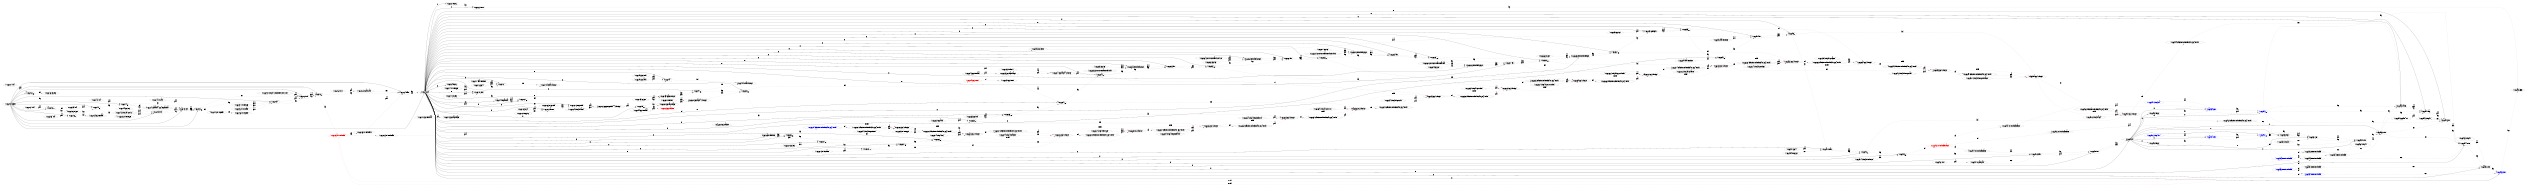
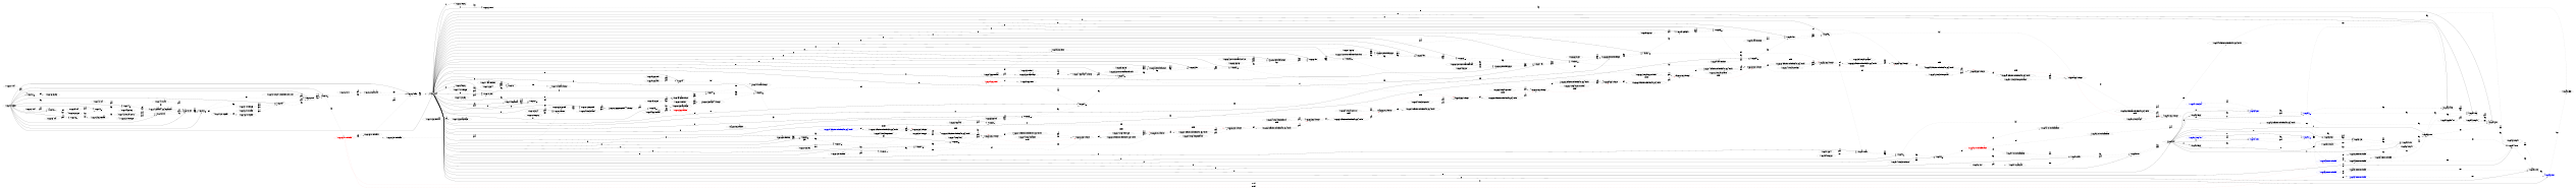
  digraph {
    rankdir=LR
    node [shape=ellipse style=dashed]
    edge [style=dotted]
    n1 [label="(172862858)collections.OrderedDict[str, Any](results)"]
    n2 [label="(172862859)Any(Subscript)"]
    n3 [label="(172862866)collections.OrderedDict[str, Any](results)"]
    n4 [label="(172862867)Any(Subscript)"]
    n5 [label="(172862874)collections.OrderedDict[str, Any](results)"]
    n6 [label="(172862875)Any(Subscript)"]
    n7 [label="(172862883)Any(Subscript)"]
    n8 [label="(172862882)collections.OrderedDict[str, Any](results)"]
    n9 [label="(172862890)String(lit(spn layers))"]
    n10 [label="(172862889)Any(Subscript)"]
    n11 [label="(172862895)Any(Subscript)"]
    n12 [label="(172862894)collections.OrderedDict[str, Any](results)"]
    n13 [color=blue fontcolor=blue label="(172862927)=" shape=box]
    n14 [label="(172862929)write" shape=box]
    n15 [color=blue fontcolor=blue label="(172862923)TextIO(results_file)"]
    n16 [label="(172862933)keys" shape=box]
    n17 [label="(172862931)join" shape=box]
    n18 [label="(172862935)write" shape=box]
    n19 [label="(172862951)TextIO(results_file)"]
    n20 [label="(172862934)TextIO(results_file)"]
    n21 [label="(172862943)TextIO(results_file)"]
    n22 [color=blue fontcolor=blue label="(172862954)TextIO(results_file)"]
    n23 [label="(172862928)TextIO(results_file)"]
    n24 [label="(172862845)Any(test_data)"]
    n25 [label="(172862846)Any.shape(shape)"]
    n26 [label="(172862847)Any.shape[.](Subscript)"]
    n27 [label="(172862834)String(lit(expected muls))"]
    n28 [label="(172862833)Any(Subscript)"]
    n29 [label="(172862837)collections.OrderedDict[str, Any](results)"]
    n30 [label="(172862838)Any(Subscript)"]
    n31 [label="(172862869)len" shape=box]
    n32 [label="(172862873)=" shape=box]
    n33 [label="(172862878)get_nodes_by_type" shape=box]
    n34 [label="(172862877)len" shape=box]
    n35 [label="(172862843)Any(Subscript)"]
    n36 [label="(172862842)collections.OrderedDict[str, Any](results)"]
    n37 [label="(172862844)String(lit(input cols))"]
    n38 [label="(172862850)collections.OrderedDict[str, Any](results)"]
    n39 [label="(172862851)Any(Subscript)"]
    n40 [label="(172862797)=" shape=box]
    n41 [label="(172862791)boolean(dummy_)"]
    n42 [label="(172862803)=" shape=box]
    n43 [color=red fontcolor=red label="(172862798)Any(test_n)"]
    n44 [label="(172862805)OrderedDict" shape=box]
    n45 [label="(172862835)Any(muls)"]
    n46 [label="(172862836)=" shape=box]
    n47 [label="(172862841)=" shape=box]
    n48 [label="(172862896)String(lit(time per task))"]
    n49 [label="(172862899)collections.OrderedDict[str, Any](results)"]
    n50 [label="(172862900)Any(Subscript)"]
    n51 [label="(172862775)boolean(dummy_)"]
    n52 [label="(172862956)END" shape=""]
    n53 [color=blue fontcolor=blue label="(172862804)collections.OrderedDict[str, Any](results)"]
    n54 [label="(172862807)collections.OrderedDict[str, Any](results)"]
    n55 [label="(172862808)Any(Subscript)"]
    n56 [label="(172862813)Any(Subscript)"]
    n57 [label="(172862812)collections.OrderedDict[str, Any](results)"]
    n58 [color=red fontcolor=red label="(172862785)Any(machine)"]
    n59 [label="(172862820)Any(machine)"]
    n60 [label="(172862821)=" shape=box]
    n61 [label="(172862817)collections.OrderedDict[str, Any](results)"]
    n62 [label="(172862818)Any(Subscript)"]
    n63 [label="(172862822)collections.OrderedDict[str, Any](results)"]
    n64 [label="(172862823)Any(Subscript)"]
    n65 [label="(172862952)write" shape=box]
    n66 [color=blue fontcolor=blue label="(172862955)close" shape=box]
    n67 [label="(172862891)get_depth" shape=box]
    n68 [label="(172862893)=" shape=box]
    n69 [label="(172862898)=" shape=box]
    n70 [label="(172862728)=" shape=box]
    n71 [label="(172862732)=" shape=box]
    n72 [label="(172862726)Any(exp)"]
    n73 [label="(172862730)Any(spn)"]
    n74 [label="(172862736)=" shape=box]
    n75 [label="(172862918)isfile" shape=box]
    n76 [label="(172862920)Not" shape=box]
    n77 [label="(172862921)If" shape=diamond]
    n78 [label="(172862914)String(lit(results.csv))"]
    n79 [label="(172862915)=" shape=box]
    n80 [color=red fontcolor=red label="(172862913)str(results_file_name)"]
    n81 [label="(172862750)Mod" shape=box]
    n82 [label="(172862751)Add" shape=box]
    n83 [label="(172862752)=" shape=box]
    n84 [label="(172862758)str(OS_name)"]
    n85 [label="(172862759)()" shape=box]
    n86 [label="(172862760)Mod" shape=box]
    n87 [label="(172862950)values" shape=box]
    n88 [label="(172862944)write" shape=box]
    n89 [label="(172862947)map" shape=box]
    n90 [label="(172862946)join" shape=box]
    n91 [label="(172862863)Any(spn)"]
    n92 [label="(172862862)get_nodes_by_type" shape=box]
    n93 [label="(172862861)len" shape=box]
    n94 [label="(172862902)float(test_time)"]
    n95 [label="(172862904)Div" shape=box]
    n96 [label="(172862905)=" shape=box]
    n97 [label="(172862949)collections.OrderedDict[str, Any](results)"]
    n98 [label="(172862936)String(lit(\n))"]
    n99 [label="(172862795)fpga_count_ops" shape=box]
    n100 [label="(172862831)=" shape=box]
    n101 [label="(172862828)Any(Subscript)"]
    n102 [label="(172862832)collections.OrderedDict[str, Any](results)"]
    n103 [label="(172862937)empty" shape=box]
    n104 [color=blue fontcolor=blue label="(172862939)open" shape=box]
    n105 [color=blue fontcolor=blue label="(172862924)open" shape=box]
    n106 [label="(172862922)empty" shape=box]
    n107 [color=blue fontcolor=blue label="(172862942)=" shape=box]
    n108 [color=blue fontcolor=blue label="(172862938)TextIO(results_file)"]
    n109 [label="(172862787)get_cpu_info" shape=box]
    n110 [label="(172862788)Any.get_cpu_info()[.](Subscript)"]
    n111 [label="(172862790)=" shape=box]
    n112 [label="(172862754)String(lit(%stime_test_%s_ll_%s.txt))"]
    n113 [label="(172862761)=" shape=box]
    n114 [label="(172862953)String(lit(\n))"]
    n115 [label="(172862819)String(lit(machine))"]
    n116 [label="(172862871)Any(spn)"]
    n117 [label="(172862870)get_nodes_by_type" shape=box]
    n118 [label="(172862744)=" shape=box]
    n119 [label="(172862742)Callable[[], Any](exp_lambda)"]
    n120 [label="(172862770)print" shape=box]
    n121 [label="(172862778)()" shape=box]
    n122 [label="(172862779)exp_lambda" shape=box]
    n123 [label="(172862780)=" shape=box]
    n124 [label="(172862865)=" shape=box]
    n125 [label="(172862888)collections.OrderedDict[str, Any](results)"]
    n126 [label="(172862731)(null)"]
    n127 [label="(172862906)collections.OrderedDict[str, Any](results)"]
    n128 [label="(172862907)Any(Subscript)"]
    n129 [label="(172862932)collections.OrderedDict[str, Any](results)"]
    n130 [label="(172862796)Any(spn)"]
    n131 [label="(172862881)=" shape=box]
    n132 [color=blue fontcolor=blue label="(172862926)String(lit(w))"]
    n133 [label="(172862756)str(outprefix)"]
    n134 [label="(172862768)return" shape=box]
    n135 [label="(172862860)String(lit(spn sum nodes))"]
    n136 [label="(172862848)number(1)"]
    n137 [label="(172862849)=" shape=box]
    n138 [label="(172862903)Any(test_n)"]
    n139 [label="(172862840)Any(test_n)"]
    n140 [label="(172862827)collections.OrderedDict[str, Any](results)"]
    n141 [label="(172862740)=" shape=box]
    n142 [label="(172862738)str(test_type)"]
    n143 [label="(172862910)mean" shape=box]
    n144 [label="(172862766)If" shape=diamond]
    n145 [label="(172862806)=" shape=box]
    n146 [label="(172862794)()" shape=box]
    n147 [label="(172862811)=" shape=box]
    n148 [label="(172862912)=" shape=box]
    n149 [label="(172862853)len" shape=box]
    n150 [label="(172862782)savetxt" shape=box]
    n151 [label="(172862767)empty" shape=box]
    n152 [label="(172862826)=" shape=box]
    n153 [label="(172862854)get_nodes_by_type" shape=box]
    n154 [label="(172862816)=" shape=box]
    n155 [label="(172862887)=" shape=box]
    n156 [label="(172862885)get_number_of_edges" shape=box]
    n157 [label="(172862857)=" shape=box]
    n158 [label="(172862769)empty" shape=box]
    n159 [label="(172862872)spn.structure.Base.Product(Product)"]
    n160 [label="(172862864)spn.structure.Base.Sum(Sum)"]
    n161 [label="(172862814)String(lit(OS))"]
    n162 [label="(172862810)Any(exp)"]
    n163 [label="(172862880)spn.structure.Base.Leaf(Leaf)"]
    n164 [label="(172862868)String(lit(spn prod nodes))"]
    n165 [label="(172862940)str(results_file_name)"]
    n166 [label="(172862734)Any(test_data)"]
    n167 [label="(172862856)spn.structure.Base.Node(Node)"]
    n168 [color=black fontcolor=black label="(172862746)str(outprefix)"]
    n169 [label="(172862793)Any(muls)"]
    n170 [label="(172862801)Any.shape[.](Subscript)"]
    n171 [label="(172862879)Any(spn)"]
    n172 [label="(172862897)float(test_time)"]
    n173 [label="(172862747)str(path)"]
    n174 [label="(172862925)str(results_file_name)"]
    n175 [label="(172862824)String(lit(test type))"]
    n176 [label="(172862725)START" shape=""]
    n177 [label="(172862764)isfile" shape=box]
    n178 [color=red fontcolor=red label="(172862753)str(results_file)"]
    n179 [label="(172862783)str(results_file)"]
    n180 [color=blue fontcolor=blue label="(172862941)String(lit(a))"]
    n181 [label="(172862763)os.path(path)"]
    n182 [label="(172862930)String(lit(;))"]
    n183 [label="(172862739)(null)"]
    n184 [label="(172862727)(null)"]
    n185 [label="(172862771)Any(exp)"]
    n186 [label="(172862784)Any(ll)"]
    n187 [label="(172862777)float(test_time)"]
    n188 [label="(172862743)(null)"]
    n189 [label="(172862800)Any.shape(shape)"]
    n190 [label="(172862916)os(os)"]
    n191 [label="(172862917)os.path(path)"]
    n192 [label="(172862892)Any(spn)"]
    n193 [label="(172862948)Type[str](str)"]
    n194 [label="(172862776)Any(ll)"]
    n195 [label="(172862945)String(lit(;))"]
    n196 [label="(172862772)Any(test_data)"]
    n197 [label="(172862773)Any.shape(shape)"]
    n198 [label="(172862757)str(test_type)"]
    n199 [label="(172862884)String(lit(spn edges))"]
    n200 [label="(172862735)(null)"]
    n201 [label="(172862852)String(lit(spn nodes))"]
    n202 [label="(172862786)Any(cpuinfo)"]
    n203 [label="(172862792)Any(adds)"]
    n204 [label="(172862789)String(lit(brand))"]
    n205 [label="(172862876)String(lit(spn leaves))"]
    n206 [label="(172862855)Any(spn)"]
    n207 [label="(172862919)str(results_file_name)"]
    n208 [label="(172862908)String(lit(avg ll))"]
    n209 [label="(172862809)String(lit(Experiment))"]
    n210 [label="(172862802)number(0)"]
    n211 [label="(172862762)os(os)"]
    n212 [label="(172862749)Any(exp)"]
    n213 [label="(172862901)String(lit(time per instance))"]
    n214 [label="(172862911)Any(ll)"]
    n215 [label="(172862829)String(lit(expected adds))"]
    n216 [label="(172862886)Any(spn)"]
    n217 [label="(172862774)str(test_type)"]
    n218 [label="(172862765)str(results_file)"]
    n219 [label="(172862839)String(lit(input rows))"]
    n220 [label="(172862830)Any(adds)"]
    n221 [label="(172862748)String(lit(/spns/%s/))"]
    n222 [label="(172862815)str(OS_name)"]
    n223 [label="(172862909)numpy(np)"]
    n224 [label="(172862799)Any(test_data)"]
    n225 [label="(172862825)str(test_type)"]
    n226 [label="(172862781)numpy(np)"]
    n1 -> n2 [label=qual]
    n2 -> n3 [label=ref]
    n2 -> n4 [color=red label=re_def]
    n3 -> n4 [label=qual]
    n4 -> n5 [label=ref]
    n4 -> n6 [color=red label=re_def]
    n5 -> n6 [label=qual]
    n6 -> n7 [color=red label=re_def]
    n6 -> n8 [label=ref]
    n7 -> n10 [color=red label=re_def]
    n7 -> n125 [label=ref]
    n8 -> n7 [label=qual]
    n9 -> n10 [label=para]
    n10 -> n11 [color=red label=re_def]
    n10 -> n12 [label=ref]
    n11 -> n49 [label=ref]
    n11 -> n50 [color=red label=re_def]
    n12 -> n11 [label=qual]
    n13 -> n14 [label=dep]
    n13 -> n15 [label=def]
    n13 -> n16 [label=dep]
    n13 -> n17 [label=dep]
    n14 -> n18 [label=dep]
    n15 -> n19 [label=ref]
    n15 -> n20 [label=ref]
    n15 -> n21 [label=ref]
    n15 -> n22 [label=ref]
    n15 -> n23 [label=ref]
    n16 -> n17 [label=dep]
    n16 -> n17 [label=para]
    n17 -> n14 [label=dep]
    n17 -> n14 [label=para]
    n18 -> n87 [label=dep]
    n18 -> n88 [label=dep]
    n18 -> n89 [label=dep]
    n18 -> n90 [label=dep]
    n19 -> n65 [label=recv]
    n20 -> n18 [label=recv]
    n21 -> n88 [label=recv]
    n22 -> n66 [label=recv]
    n23 -> n14 [label=recv]
    n24 -> n25 [label=qual]
    n25 -> n26 [label=qual]
    n26 -> n137 [label=para]
    n27 -> n28 [label=para]
    n28 -> n29 [label=ref]
    n28 -> n30 [color=red label=re_def]
    n29 -> n30 [label=qual]
    n30 -> n35 [color=red label=re_def]
    n30 -> n36 [label=ref]
    n31 -> n32 [label=dep]
    n31 -> n32 [label=para]
    n32 -> n4 [label=def]
    n32 -> n33 [label=dep]
    n32 -> n34 [label=dep]
    n33 -> n34 [label=dep]
    n33 -> n34 [label=para]
    n34 -> n131 [label=dep]
    n34 -> n131 [label=para]
    n35 -> n38 [label=ref]
    n35 -> n39 [color=red label=re_def]
    n36 -> n35 [label=qual]
    n37 -> n35 [label=para]
    n38 -> n39 [label=qual]
    n39 -> n1 [label=ref]
    n39 -> n2 [color=red label=re_def]
    n40 -> n41 [label=def]
    n40 -> n42 [label=dep]
    n42 -> n43 [label=def]
    n42 -> n44 [label=dep]
-   n43 -> n138 [label=cond]
+   n43 -> n138 [label=ref]
    n43 -> n139 [label=ref]
    n44 -> n145 [label=dep]
    n44 -> n145 [label=para]
    n45 -> n46 [label=para]
    n46 -> n28 [label=def]
    n46 -> n47 [label=dep]
    n47 -> n30 [label=def]
    n47 -> n137 [label=dep]
    n48 -> n11 [label=para]
    n49 -> n50 [label=qual]
    n50 -> n127 [label=ref]
    n50 -> n128 [color=red label=re_def]
    n53 -> n54 [label=ref]
    n53 -> n55 [color=red label=re_def]
    n54 -> n55 [label=qual]
    n55 -> n56 [color=red label=re_def]
    n55 -> n57 [label=ref]
    n56 -> n61 [label=ref]
    n56 -> n62 [color=red label=re_def]
    n57 -> n56 [label=qual]
    n58 -> n59 [label=ref]
    n59 -> n60 [label=para]
    n60 -> n62 [label=def]
    n60 -> n152 [label=dep]
    n61 -> n62 [label=qual]
    n62 -> n63 [label=ref]
    n62 -> n64 [color=red label=re_def]
    n63 -> n64 [label=qual]
    n64 -> n101 [color=red label=re_def]
    n64 -> n140 [label=ref]
    n65 -> n66 [label=dep]
    n66 -> n52 [label=dep]
    n67 -> n68 [label=dep]
    n67 -> n68 [label=para]
    n68 -> n10 [label=def]
    n68 -> n69 [label=dep]
    n69 -> n11 [label=def]
    n69 -> n95 [label=dep]
    n70 -> n71 [label=dep]
    n70 -> n72 [label=def]
    n71 -> n73 [label=def]
    n71 -> n74 [label=dep]
    n74 -> n141 [label=dep]
    n74 -> n166 [label=def]
    n75 -> n76 [label=dep]
    n75 -> n76 [label=para]
    n76 -> n77 [label=dep]
    n76 -> n77 [label=cond]
    n77 -> n13 [label=T style=""]
    n77 -> n14 [label=T style=""]
    n77 -> n16 [label=T style=""]
    n77 -> n17 [label=T style=""]
    n77 -> n18 [label=T style=""]
    n77 -> n103 [label=F style=""]
    n77 -> n104 [label=F style=""]
    n77 -> n105 [label=T style=""]
    n77 -> n106 [label=T style=""]
    n77 -> n107 [label=F style=""]
    n78 -> n79 [label=para]
    n79 -> n75 [label=dep]
    n79 -> n80 [label=def]
    n80 -> n165 [label=ref]
    n80 -> n174 [label=ref]
    n80 -> n207 [label=ref]
    n81 -> n82 [label=dep]
    n81 -> n82 [label=para]
    n82 -> n83 [label=dep]
    n82 -> n83 [label=para]
    n83 -> n85 [label=dep]
    n83 -> n86 [label=dep]
    n83 -> n168 [label=def]
    n84 -> n85 [label=para]
    n85 -> n86 [label=dep]
    n85 -> n86 [label=para]
    n86 -> n113 [label=dep]
    n86 -> n113 [label=para]
    n87 -> n89 [label=dep]
    n87 -> n89 [label=para]
    n88 -> n65 [label=dep]
    n89 -> n90 [label=dep]
    n89 -> n90 [label=para]
    n90 -> n88 [label=dep]
    n90 -> n88 [label=para]
    n91 -> n92 [label=para]
    n92 -> n93 [label=dep]
    n92 -> n93 [label=para]
    n93 -> n124 [label=dep]
    n93 -> n124 [label=para]
    n94 -> n95 [label=para]
    n95 -> n96 [label=dep]
    n95 -> n96 [label=para]
    n96 -> n50 [label=def]
    n96 -> n143 [label=dep]
    n97 -> n87 [label=recv]
    n98 -> n18 [label=para]
    n99 -> n40 [label=dep]
    n99 -> n40 [label=para]
    n100 -> n46 [label=dep]
    n100 -> n101 [label=def]
    n101 -> n28 [color=red label=re_def]
    n101 -> n102 [label=ref]
    n102 -> n28 [label=qual]
    n103 -> n104 [label=dep]
    n104 -> n107 [label=dep]
    n104 -> n107 [label=para]
    n105 -> n13 [label=dep]
    n105 -> n13 [label=para]
    n106 -> n105 [label=dep]
    n107 -> n87 [label=dep]
    n107 -> n88 [label=dep]
    n107 -> n89 [label=dep]
    n107 -> n90 [label=dep]
    n107 -> n108 [label=def]
    n108 -> n19 [label=ref]
    n108 -> n21 [label=ref]
    n108 -> n22 [label=ref]
    n109 -> n110 [label=qual]
    n110 -> n111 [label=para]
    n111 -> n58 [label=def]
    n111 -> n99 [label=dep]
    n111 -> n146 [label=dep]
    n112 -> n86 [label=para]
    n113 -> n177 [label=dep]
    n113 -> n178 [label=def]
    n114 -> n65 [label=para]
    n115 -> n62 [label=para]
    n116 -> n117 [label=para]
    n117 -> n31 [label=dep]
    n117 -> n31 [label=para]
    n118 -> n81 [label=dep]
    n118 -> n82 [label=dep]
    n118 -> n119 [label=def]
    n120 -> n121 [label=dep]
    n120 -> n122 [label=dep]
    n121 -> n51 [label=def]
    n122 -> n123 [label=dep]
    n122 -> n123 [label=para]
    n123 -> n51 [label=def]
    n123 -> n150 [label=dep]
    n124 -> n2 [label=def]
    n124 -> n31 [label=dep]
    n124 -> n117 [label=dep]
    n125 -> n10 [label=qual]
    n126 -> n71 [label=para]
    n127 -> n128 [label=qual]
    n128 -> n97 [label=ref]
    n128 -> n129 [label=ref]
    n129 -> n16 [label=recv]
    n130 -> n99 [label=para]
    n131 -> n6 [label=def]
    n131 -> n156 [label=dep]
    n132 -> n105 [label=para]
    n133 -> n85 [label=para]
    n134 -> n52 [label=dep]
    n135 -> n2 [label=para]
    n136 -> n26 [label=para]
    n137 -> n35 [label=def]
    n137 -> n144 [label=F style=""]
    n137 -> n149 [label=dep]
    n137 -> n153 [label=dep]
    n138 -> n95 [label=para]
    n139 -> n47 [label=para]
    n140 -> n101 [label=qual]
    n141 -> n118 [label=dep]
    n141 -> n142 [label=def]
    n143 -> n148 [label=dep]
    n143 -> n148 [label=para]
    n144 -> n31 [label=F style=""]
    n144 -> n32 [label=F style=""]
    n144 -> n33 [label=F style=""]
    n144 -> n34 [label=F style=""]
    n144 -> n40 [label=F style=""]
    n144 -> n42 [label=F style=""]
    n144 -> n44 [label=F style=""]
    n144 -> n46 [label=F style=""]
    n144 -> n47 [label=F style=""]
    n144 -> n60 [label=F style=""]
    n144 -> n65 [label=F style=""]
    n144 -> n66 [label=F style=""]
    n144 -> n67 [label=F style=""]
    n144 -> n68 [label=F style=""]
    n144 -> n69 [label=F style=""]
    n144 -> n75 [label=F style=""]
    n144 -> n76 [label=F style=""]
    n144 -> n77 [label=F style=""]
    n144 -> n79 [label=F style=""]
    n144 -> n87 [label=F style=""]
    n144 -> n88 [label=F style=""]
    n144 -> n89 [label=F style=""]
    n144 -> n90 [label=F style=""]
    n144 -> n92 [label=F style=""]
    n144 -> n93 [label=F style=""]
    n144 -> n95 [label=F style=""]
    n144 -> n96 [label=F style=""]
    n144 -> n99 [label=F style=""]
    n144 -> n100 [label=F style=""]
    n144 -> n109 [label=F style=""]
    n144 -> n111 [label=F style=""]
    n144 -> n117 [label=F style=""]
    n144 -> n120 [label=F style=""]
    n144 -> n121 [label=F style=""]
    n144 -> n122 [label=F style=""]
    n144 -> n123 [label=F style=""]
    n144 -> n124 [label=F style=""]
    n144 -> n131 [label=F style=""]
    n144 -> n134 [label=T style=""]
    n144 -> n143 [label=F style=""]
    n144 -> n145 [label=F style=""]
    n144 -> n146 [label=F style=""]
    n144 -> n147 [label=F style=""]
    n144 -> n148 [label=F style=""]
    n144 -> n149 [label=F style=""]
    n144 -> n150 [label=F style=""]
    n144 -> n151 [label=T style=""]
    n144 -> n152 [label=F style=""]
    n144 -> n153 [label=F style=""]
    n144 -> n154 [label=F style=""]
    n144 -> n155 [label=F style=""]
    n144 -> n156 [label=F style=""]
    n144 -> n157 [label=F style=""]
    n144 -> n158 [label=F style=""]
    n145 -> n53 [label=def]
    n145 -> n147 [label=dep]
    n146 -> n41 [label=def]
    n147 -> n55 [label=def]
    n147 -> n154 [label=dep]
    n148 -> n79 [label=dep]
    n148 -> n128 [label=def]
    n149 -> n157 [label=dep]
    n149 -> n157 [label=para]
    n150 -> n109 [label=dep]
    n151 -> n134 [label=dep]
    n152 -> n64 [label=def]
    n152 -> n100 [label=dep]
    n153 -> n149 [label=dep]
    n153 -> n149 [label=para]
    n154 -> n56 [label=def]
    n154 -> n60 [label=dep]
    n155 -> n7 [label=def]
    n155 -> n67 [label=dep]
    n156 -> n155 [label=dep]
    n156 -> n155 [label=para]
    n157 -> n39 [label=def]
    n157 -> n92 [label=dep]
    n157 -> n93 [label=dep]
    n158 -> n120 [label=dep]
    n159 -> n117 [label=para]
    n160 -> n92 [label=para]
    n161 -> n56 [label=para]
    n162 -> n147 [label=para]
    n163 -> n33 [label=para]
    n164 -> n4 [label=para]
    n165 -> n104 [label=para]
    n167 -> n153 [label=para]
    n168 -> n133 [label=ref]
    n169 -> n146 [label=para]
    n170 -> n42 [label=para]
    n171 -> n33 [label=para]
    n172 -> n69 [label=para]
    n173 -> n82 [label=para]
    n174 -> n105 [label=para]
    n175 -> n64 [label=para]
    n176 -> n70 [style=solid]
    n176 -> n71 [style=solid]
    n176 -> n74 [style=solid]
    n176 -> n81 [style=solid]
    n176 -> n82 [style=solid]
    n176 -> n83 [style=solid]
    n176 -> n85 [style=solid]
    n176 -> n86 [style=solid]
    n176 -> n113 [style=solid]
    n176 -> n118 [style=solid]
    n176 -> n141 [style=solid]
    n176 -> n144 [style=solid]
    n176 -> n177 [style=solid]
    n177 -> n144 [label=dep]
    n177 -> n144 [label=cond]
    n178 -> n15 [color=red label=re_def]
    n178 -> n108 [color=red label=re_def]
    n178 -> n179 [label=ref]
    n178 -> n218 [label=ref]
    n179 -> n150 [label=para]
    n180 -> n104 [label=para]
    n181 -> n177 [label=recv]
    n182 -> n17 [label=recv]
    n183 -> n141 [label=para]
    n184 -> n70 [label=para]
    n185 -> n120 [label=para]
    n186 -> n150 [label=para]
    n187 -> n121 [label=para]
    n188 -> n118 [label=para]
    n189 -> n170 [label=qual]
    n190 -> n191 [label=qual]
    n191 -> n75 [label=recv]
    n192 -> n67 [label=para]
    n193 -> n89 [label=para]
    n194 -> n121 [label=para]
    n195 -> n90 [label=recv]
    n196 -> n197 [label=qual]
    n197 -> n120 [label=para]
    n198 -> n85 [label=para]
    n199 -> n7 [label=para]
    n200 -> n74 [label=para]
    n201 -> n39 [label=para]
    n202 -> n109 [label=recv]
    n203 -> n146 [label=para]
    n204 -> n110 [label=para]
    n205 -> n6 [label=para]
    n206 -> n153 [label=para]
    n207 -> n75 [label=para]
    n208 -> n128 [label=para]
    n209 -> n55 [label=para]
    n210 -> n170 [label=para]
    n211 -> n181 [label=qual]
    n212 -> n81 [label=para]
    n213 -> n50 [label=para]
    n214 -> n143 [label=para]
    n215 -> n101 [label=para]
    n216 -> n156 [label=para]
    n217 -> n120 [label=para]
    n218 -> n177 [label=para]
    n219 -> n30 [label=para]
    n220 -> n100 [label=para]
    n221 -> n81 [label=para]
    n222 -> n154 [label=para]
    n223 -> n143 [label=recv]
    n224 -> n189 [label=qual]
    n225 -> n152 [label=para]
    n226 -> n150 [label=recv]
  }
